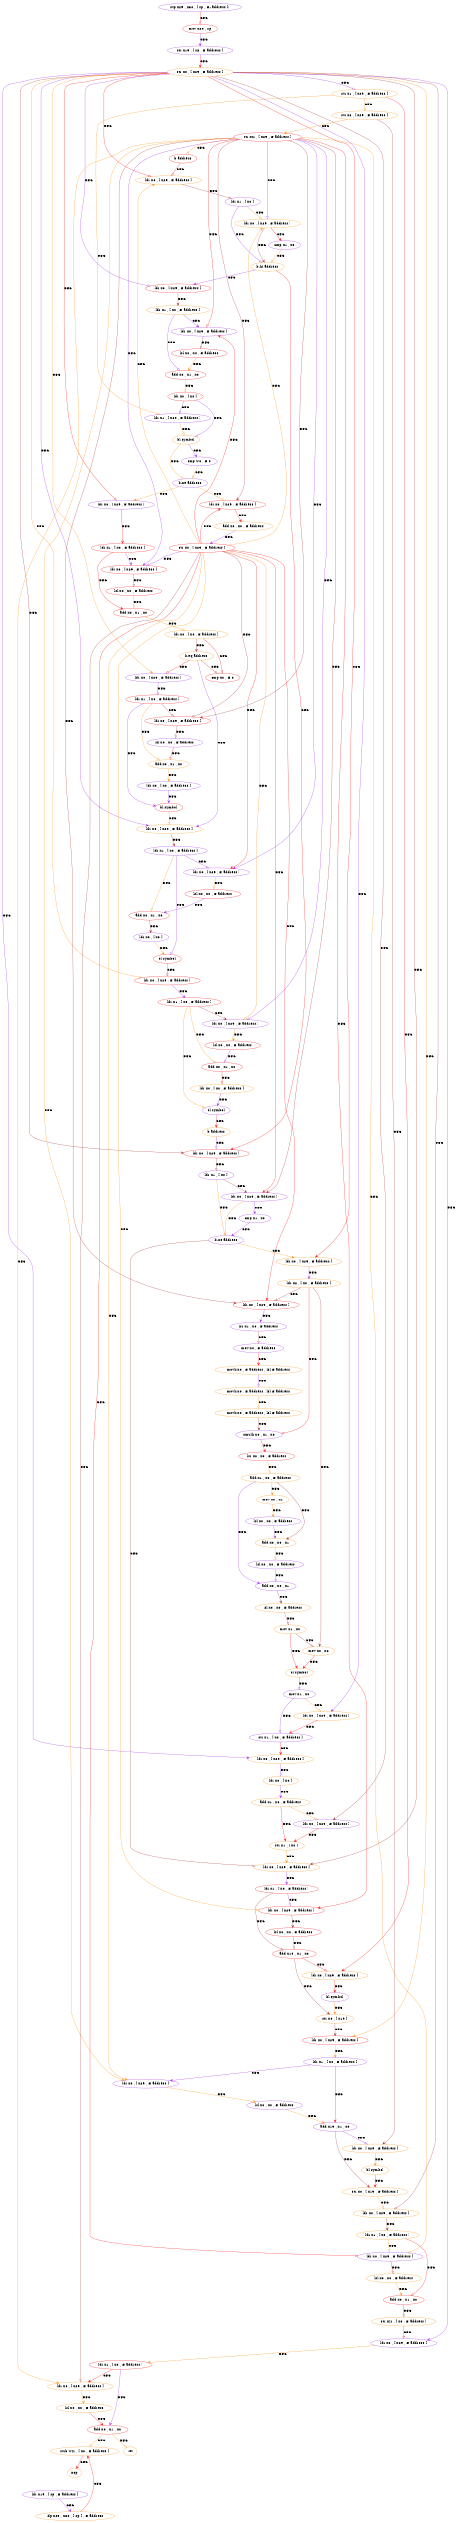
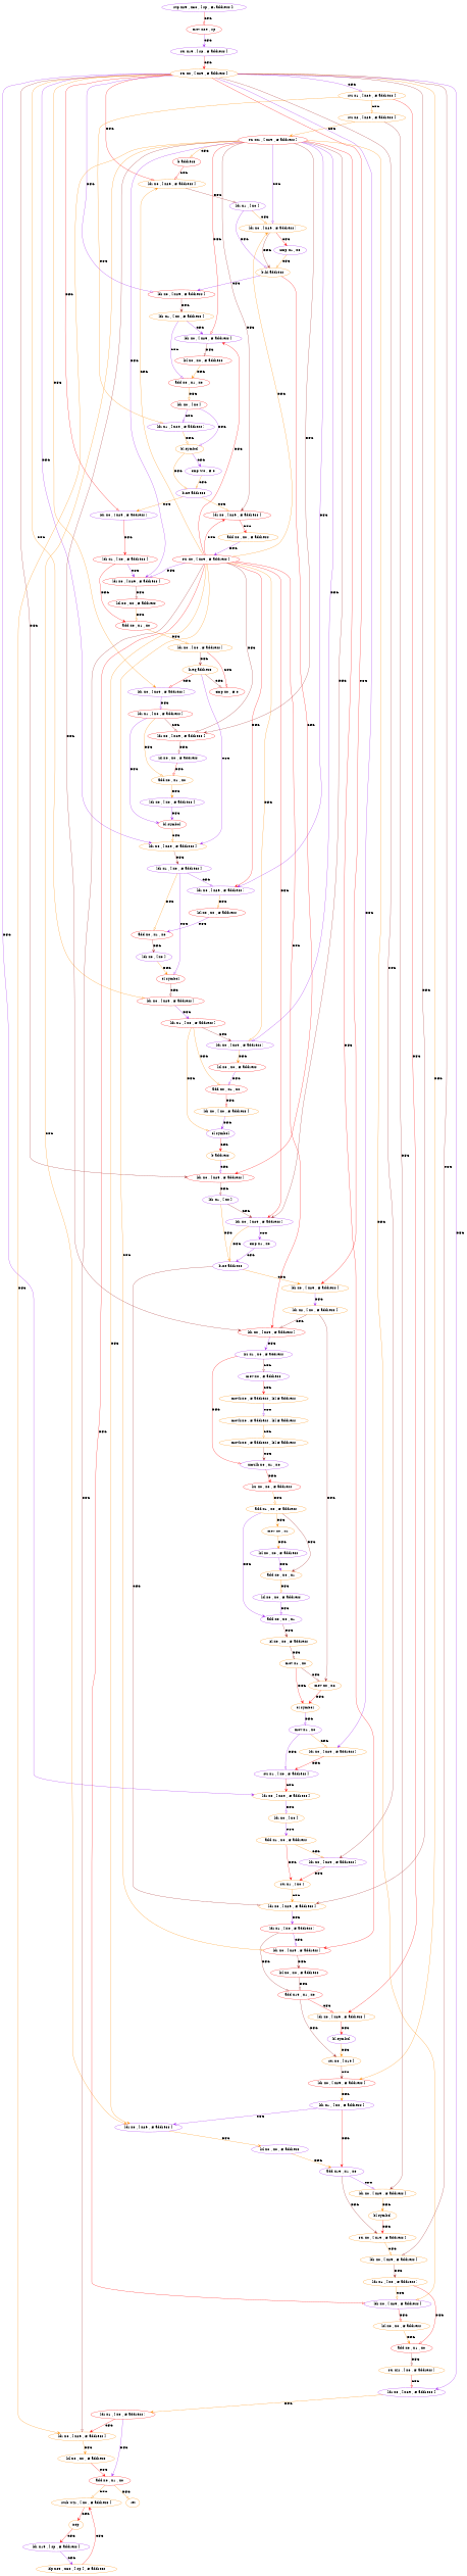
  digraph {
    node [color=darkorange]
    edge [arrowhead=vee color=darkorange]
    n1 [color=purple label="stp x29 , x30 , [ sp , #- address ]!"]
    n2 [color=red label="mov x29 , sp"]
    n3 [color=purple label="str x19 , [ sp , # address ]"]
    n4 [label="str x0 , [ x29 , # address ]"]
    n5 [label="str x1 , [ x29 , # address ]"]
    n6 [label="ldr x0 , [ x29 , # address ]"]
    n7 [color=red label="ldr x0 , [ x29 , # address ]"]
    n8 [color=red label="ldr x0 , [ x29 , # address ]"]
    n9 [color=purple label="ldr x0 , [ x29 , # address ]"]
    n10 [label="ldr x0 , [ x29 , # address ]"]
    n11 [label="ldr x0 , [ x29 , # address ]"]
    n12 [label="ldr x0 , [ x29 , # address ]"]
    n13 [color=purple label="ldr x0 , [ x29 , # address ]"]
    n14 [color=red label="ldr x0 , [ x29 , # address ]"]
    n15 [label="ldr x0 , [ x29 , # address ]"]
    n16 [color=purple label="ldr x0 , [ x29 , # address ]"]
    n17 [label="ldr x0 , [ x29 , # address ]"]
    n18 [label="ldr x0 , [ x29 , # address ]"]
    n19 [color=purple label="ldr x0 , [ x29 , # address ]"]
    n20 [color=red label="ldr x0 , [ x29 , # address ]"]
    n21 [label="str x2 , [ x29 , # address ]"]
    n22 [color=purple label="ldr x1 , [ x29 , # address ]"]
    n23 [label="ldr x0 , [ x29 , # address ]"]
    n24 [color=purple label="ldr x1 , [ x0 ]"]
    n25 [label="ldr x1 , [ x0 , # address ]"]
    n26 [color=purple label="ldr x1 , [ x0 ]"]
    n27 [color=red label="ldr x1 , [ x0 , # address ]"]
    n28 [color=red label="ldr x1 , [ x0 , # address ]"]
    n29 [label="ldr x2 , [ x0 , # address ]"]
    n30 [color=purple label="ldr x1 , [ x0 , # address ]"]
    n31 [color=red label="ldr x1 , [ x0 , # address ]"]
    n32 [color=purple label="ldr x1 , [ x0 , # address ]"]
    n33 [label="ldr x1 , [ x0 , # address ]"]
    n34 [color=red label="ldr x1 , [ x0 , # address ]"]
    n35 [color=purple label="str x1 , [ x0 , # address ]"]
    n36 [label="ldr x0 , [ x0 ]"]
    n37 [label="str x1 , [ x0 ]"]
    n38 [color=red label="ldr x1 , [ x0 , # address ]"]
    n39 [color=red label="str xzr , [ x29 , # address ]"]
    n40 [label="ldr x0 , [ x29 , # address ]"]
    n41 [label="bl symbol"]
    n42 [color=purple label="bl symbol"]
    n43 [color=red label="b address"]
    n44 [label="ldr x0 , [ x29 , # address ]"]
    n45 [color=purple label="ldr x0 , [ x29 , # address ]"]
    n46 [color=red label="ldr x0 , [ x29 , # address ]"]
    n47 [color=purple label="ldr x0 , [ x29 , # address ]"]
    n48 [color=red label="ldr x0 , [ x29 , # address ]"]
    n49 [color=red label="ldr x0 , [ x29 , # address ]"]
    n50 [color=purple label="ldr x0 , [ x29 , # address ]"]
    n51 [color=purple label="ldr x0 , [ x29 , # address ]"]
    n52 [label="ldr x0 , [ x29 , # address ]"]
    n53 [color=red label="ldr x0 , [ x29 , # address ]"]
    n54 [color=purple label="ldr x0 , [ x29 , # address ]"]
    n55 [color=purple label="ldr x0 , [ x29 , # address ]"]
    n56 [color=red label="ldr x0 , [ x29 , # address ]"]
    n57 [label="bl symbol"]
    n58 [label="b.hi address"]
    n59 [color=purple label="cmp x1 , x0"]
    n60 [color=red label="lsl x0 , x0 , # address"]
    n61 [label="add x0 , x0 , # address"]
    n62 [color=purple label="b.ne address"]
    n63 [color=purple label="cmp x1 , x0"]
    n64 [color=red label="lsl x0 , x0 , # address"]
    n65 [color=red label="lsl x0 , x0 , # address"]
    n66 [color=purple label="lsl x0 , x0 , # address"]
    n67 [label="lsl x0 , x0 , # address"]
    n68 [label="lsl x0 , x0 , # address"]
    n69 [color=purple label="lsr x1 , x0 , # address"]
    n70 [color=red label="lsl x0 , x0 , # address"]
    n71 [color=red label="lsl x0 , x0 , # address"]
    n72 [color=purple label="lsl x0 , x0 , # address"]
    n73 [color=red label="add x0 , x1 , x0"]
    n74 [color=red label="ldr x0 , [ x0 ]"]
    n75 [color=purple label="cmp w0 , # 0"]
    n76 [color=purple label="b.ne address"]
    n77 [color=red label="str x0 , [ x29 , # address ]"]
    n78 [color=red label="add x0 , x1 , x0"]
    n79 [color=red label="add x19 , x1 , x0"]
    n80 [label="mov x0 , x2"]
    n81 [label="ldr x0 , [ x0 , # address ]"]
    n82 [color=red label="cmp x0 , # 0"]
    n83 [label="b.eq address"]
    n84 [color=red label="add x0 , x1 , x0"]
    n85 [color=red label="bl symbol"]
    n86 [label="add x0 , x1 , x0"]
    n87 [color=red label="bl symbol"]
    n88 [label="str x0 , [ x19 ]"]
    n89 [color=purple label="add x19 , x1 , x0"]
    n90 [label="str x0 , [ x19 , # address ]"]
    n91 [color=red label="add x0 , x1 , x0"]
    n92 [label="str xzr , [ x0 , # address ]"]
    n93 [color=red label="add x0 , x1 , x0"]
    n94 [label="strb wzr , [ x0 , # address ]"]
    n95 [label=ret]
    n96 [label=nop]
    n97 [color=purple label="ldr x19 , [ sp , # address ]"]
    n98 [label="ldp x29 , x30 , [ sp ] , # address"]
    n99 [label="bl symbol"]
    n100 [color=purple label="mov x0 , # address"]
    n101 [color=purple label="umulh x0 , x1 , x0"]
    n102 [label="movk x0 , # address , lsl # address"]
    n103 [color=red label="lsr x0 , x0 , # address"]
    n104 [label="movk x0 , # address , lsl # address"]
    n105 [label="movk x0 , # address , lsl # address"]
    n106 [label="add x1 , x0 , # address"]
    n107 [label="mov x0 , x1"]
    n108 [label="add x0 , x0 , x1"]
    n109 [color=purple label="add x0 , x0 , x1"]
    n110 [color=purple label="lsl x0 , x0 , # address"]
    n111 [color=purple label="lsl x0 , x0 , # address"]
    n112 [label="lsl x0 , x0 , # address"]
    n113 [label="mov x1 , x0"]
    n114 [color=purple label="mov x1 , x0"]
    n115 [label="add x1 , x0 , # address"]
    n116 [color=purple label="ldr x0 , [ x0 ]"]
    n117 [color=red label="add x0 , x1 , x0"]
    n118 [color=purple label="bl symbol"]
    n119 [label="ldr x0 , [ x0 , # address ]"]
    n120 [label="b address"]
    n121 [color=purple label="ldr x0 , [ x0 , # address ]"]
    n1 -> n2 [arrowhead=onormal color=red label=CFG]
    n2 -> n3 [color=purple label=CFG]
    n3 -> n4 [color=red label=CFG]
    n4 -> n5 [arrowhead=onormal color=purple label=CFG]
    n4 -> n6 [arrowhead=onormal color=red label=DFG]
    n4 -> n7 [arrowhead=onormal color=purple label=DFG]
    n4 -> n8 [color=brown label=DFG]
    n4 -> n9 [arrowhead=onormal color=red label=DFG]
    n4 -> n10 [color=brown label=DFG]
    n4 -> n11 [color=red label=DFG]
    n4 -> n12 [color=purple label=DFG]
    n4 -> n13 [label=DFG]
    n4 -> n14 [label=DFG]
    n4 -> n15 [arrowhead=onormal color=brown label=DFG]
    n4 -> n16 [color=purple label=DFG]
    n4 -> n17 [color=purple label=DFG]
    n4 -> n18 [color=purple label=DFG]
    n4 -> n19 [color=brown label=DFG]
    n4 -> n20 [arrowhead=onormal label=DFG]
    n5 -> n21 [arrowhead=onormal label=CFG]
    n5 -> n22 [arrowhead=onormal label=DFG]
    n5 -> n23 [color=red label=DFG]
    n6 -> n24 [arrowhead=onormal color=brown label=DFG]
    n7 -> n25 [color=brown label=DFG]
    n8 -> n26 [arrowhead=onormal color=brown label=DFG]
    n9 -> n27 [color=red label=DFG]
    n10 -> n28 [color=purple label=DFG]
    n11 -> n29 [color=purple label=DFG]
    n12 -> n30 [color=brown label=DFG]
    n13 -> n31 [arrowhead=onormal color=purple label=DFG]
    n14 -> n32 [label=DFG]
    n15 -> n33 [color=brown label=DFG]
    n16 -> n34 [label=DFG]
    n17 -> n35 [color=red label=DFG]
    n18 -> n36 [arrowhead=onormal color=purple label=DFG]
    n19 -> n37 [color=red label=DFG]
    n20 -> n38 [color=purple label=DFG]
    n21 -> n39 [label=CFG]
    n21 -> n40 [color=brown label=DFG]
    n22 -> n41 [arrowhead=onormal label=DFG]
    n23 -> n42 [color=red label=DFG]
    n24 -> n44 [arrowhead=onormal label=CFG]
    n24 -> n58 [arrowhead=onormal color=purple label=DFG]
    n25 -> n45 [color=purple label=CFG]
    n25 -> n73 [arrowhead=onormal color=purple label=DFG]
    n26 -> n47 [color=brown label=CFG]
    n26 -> n62 [arrowhead=onormal label=DFG]
    n27 -> n48 [color=purple label=CFG]
    n27 -> n78 [color=red label=DFG]
    n28 -> n49 [arrowhead=onormal color=purple label=CFG]
    n28 -> n79 [arrowhead=onormal color=brown label=DFG]
    n29 -> n53 [arrowhead=onormal color=brown label=CFG]
    n29 -> n80 [color=brown label=DFG]
    n30 -> n54 [arrowhead=onormal color=purple label=CFG]
    n30 -> n84 [arrowhead=onormal label=DFG]
    n30 -> n85 [arrowhead=onormal color=purple label=DFG]
    n31 -> n56 [arrowhead=onormal color=brown label=CFG]
    n31 -> n86 [arrowhead=onormal label=DFG]
    n31 -> n87 [color=purple label=DFG]
    n32 -> n50 [color=purple label=CFG]
    n32 -> n89 [color=red label=DFG]
    n33 -> n51 [arrowhead=onormal label=CFG]
    n33 -> n91 [arrowhead=onormal color=red label=DFG]
    n34 -> n52 [color=red label=CFG]
    n34 -> n93 [color=purple label=DFG]
    n35 -> n18 [color=red label=CFG]
    n36 -> n115 [color=purple label=DFG]
    n37 -> n10 [label=CFG]
    n38 -> n55 [color=brown label=CFG]
    n38 -> n117 [arrowhead=onormal label=DFG]
    n38 -> n118 [arrowhead=onormal label=DFG]
    n39 -> n43 [arrowhead=onormal label=CFG]
    n39 -> n44 [arrowhead=onormal color=purple label=DFG]
    n39 -> n45 [arrowhead=onormal color=red label=DFG]
    n39 -> n46 [color=brown label=DFG]
    n39 -> n47 [color=brown label=DFG]
    n39 -> n48 [color=purple label=DFG]
    n39 -> n49 [color=red label=DFG]
    n39 -> n50 [label=DFG]
    n39 -> n51 [arrowhead=onormal label=DFG]
    n39 -> n52 [label=DFG]
    n39 -> n53 [color=brown label=DFG]
    n39 -> n54 [color=purple label=DFG]
    n39 -> n55 [arrowhead=onormal color=purple label=DFG]
    n39 -> n56 [color=brown label=DFG]
    n40 -> n57 [label=DFG]
    n41 -> n75 [color=purple label=CFG]
    n41 -> n76 [arrowhead=onormal label=DFG]
    n42 -> n88 [label=DFG]
    n43 -> n6 [arrowhead=onormal color=red label=CFG]
    n44 -> n58 [color=brown label=DFG]
    n44 -> n59 [color=red label=CFG]
    n45 -> n60 [arrowhead=onormal color=brown label=DFG]
    n46 -> n61 [color=red label=DFG]
    n47 -> n62 [arrowhead=onormal label=DFG]
    n47 -> n63 [color=purple label=CFG]
    n48 -> n64 [arrowhead=onormal color=brown label=DFG]
    n49 -> n65 [color=brown label=DFG]
    n50 -> n66 [label=DFG]
    n51 -> n67 [arrowhead=onormal color=red label=DFG]
    n52 -> n68 [label=DFG]
    n53 -> n69 [color=purple label=DFG]
    n54 -> n70 [arrowhead=onormal label=DFG]
    n55 -> n71 [label=DFG]
    n56 -> n72 [arrowhead=onormal color=brown label=DFG]
    n57 -> n90 [color=red label=DFG]
    n58 -> n7 [color=purple label=CFG]
    n58 -> n8 [color=red label=CFG]
    n59 -> n58 [arrowhead=onormal label=CFG]
    n60 -> n73 [label=DFG]
    n61 -> n77 [color=purple label=DFG]
    n62 -> n10 [arrowhead=onormal color=brown label=CFG]
    n62 -> n11 [label=CFG]
    n63 -> n62 [color=purple label=CFG]
    n64 -> n78 [arrowhead=onormal label=DFG]
    n65 -> n79 [arrowhead=onormal color=brown label=DFG]
    n66 -> n89 [label=DFG]
    n67 -> n91 [label=DFG]
    n68 -> n93 [color=red label=DFG]
    n69 -> n100 [arrowhead=onormal color=brown label=CFG]
-   n29 -> n101 [arrowhead=onormal color=red label=DFG]
+   n69 -> n101 [arrowhead=onormal color=red label=DFG]
    n70 -> n84 [color=purple label=DFG]
    n71 -> n117 [arrowhead=onormal color=purple label=DFG]
    n72 -> n86 [arrowhead=onormal color=red label=DFG]
    n73 -> n74 [arrowhead=onormal label=DFG]
    n74 -> n22 [arrowhead=onormal color=purple label=CFG]
    n74 -> n41 [arrowhead=onormal color=purple label=DFG]
    n75 -> n76 [arrowhead=onormal label=CFG]
    n76 -> n9 [label=CFG]
    n76 -> n46 [arrowhead=onormal label=CFG]
    n77 -> n6 [label=CFG]
    n77 -> n44 [label=DFG]
    n77 -> n45 [color=red label=DFG]
    n77 -> n46 [color=red label=DFG]
    n77 -> n47 [color=red label=DFG]
    n77 -> n48 [arrowhead=onormal color=purple label=DFG]
    n77 -> n49 [arrowhead=onormal label=DFG]
    n77 -> n50 [label=DFG]
    n77 -> n51 [arrowhead=onormal color=red label=DFG]
    n77 -> n52 [arrowhead=onormal color=brown label=DFG]
    n77 -> n53 [color=red label=DFG]
    n77 -> n54 [color=red label=DFG]
    n77 -> n55 [arrowhead=onormal label=DFG]
    n77 -> n56 [arrowhead=onormal color=brown label=DFG]
    n78 -> n81 [arrowhead=onormal label=DFG]
    n79 -> n23 [arrowhead=onormal color=red label=CFG]
    n79 -> n88 [color=brown label=DFG]
    n80 -> n99 [color=red label=DFG]
    n81 -> n82 [arrowhead=onormal color=red label=CFG]
    n81 -> n83 [color=brown label=DFG]
    n83 -> n12 [color=purple label=CFG]
    n83 -> n13 [arrowhead=onormal color=red label=CFG]
    n83 -> n82 [arrowhead=onormal color=brown label=CFG]
    n84 -> n116 [color=brown label=DFG]
    n85 -> n20 [arrowhead=onormal color=brown label=CFG]
    n86 -> n121 [label=DFG]
    n87 -> n12 [arrowhead=onormal label=CFG]
    n88 -> n14 [color=brown label=CFG]
    n89 -> n40 [arrowhead=onormal color=purple label=CFG]
    n89 -> n90 [color=brown label=DFG]
    n90 -> n15 [arrowhead=onormal label=CFG]
    n91 -> n92 [arrowhead=onormal color=brown label=DFG]
    n92 -> n16 [arrowhead=onormal color=red label=CFG]
    n93 -> n94 [arrowhead=onormal label=DFG]
    n93 -> n95 [arrowhead=onormal label=DFG]
    n94 -> n96 [color=red label=CFG]
+   n96 -> n97 [color=red label=CFG]
    n97 -> n98 [color=purple label=CFG]
    n98 -> n94 [color=red label=CFG]
    n99 -> n114 [arrowhead=onormal color=purple label=DFG]
    n100 -> n102 [color=red label=CFG]
    n101 -> n103 [color=red label=DFG]
    n102 -> n104 [arrowhead=onormal color=purple label=CFG]
    n103 -> n106 [arrowhead=onormal label=DFG]
    n104 -> n105 [arrowhead=onormal label=CFG]
    n105 -> n101 [color=brown label=CFG]
    n106 -> n107 [label=DFG]
    n106 -> n108 [color=brown label=DFG]
    n106 -> n109 [color=purple label=DFG]
    n107 -> n110 [label=DFG]
    n108 -> n111 [arrowhead=onormal label=DFG]
    n109 -> n112 [color=brown label=DFG]
    n110 -> n108 [color=purple label=DFG]
    n111 -> n109 [arrowhead=onormal color=purple label=DFG]
    n112 -> n113 [arrowhead=onormal color=brown label=DFG]
    n113 -> n80 [arrowhead=onormal color=brown label=CFG]
    n113 -> n99 [color=red label=DFG]
    n114 -> n17 [arrowhead=onormal label=CFG]
    n114 -> n35 [arrowhead=onormal color=purple label=DFG]
    n115 -> n19 [arrowhead=onormal label=CFG]
    n115 -> n37 [color=red label=DFG]
    n116 -> n85 [label=DFG]
    n117 -> n119 [arrowhead=onormal color=red label=DFG]
    n118 -> n120 [color=red label=CFG]
    n119 -> n118 [color=purple label=DFG]
    n120 -> n8 [arrowhead=onormal color=purple label=CFG]
    n121 -> n87 [color=purple label=DFG]
  }
